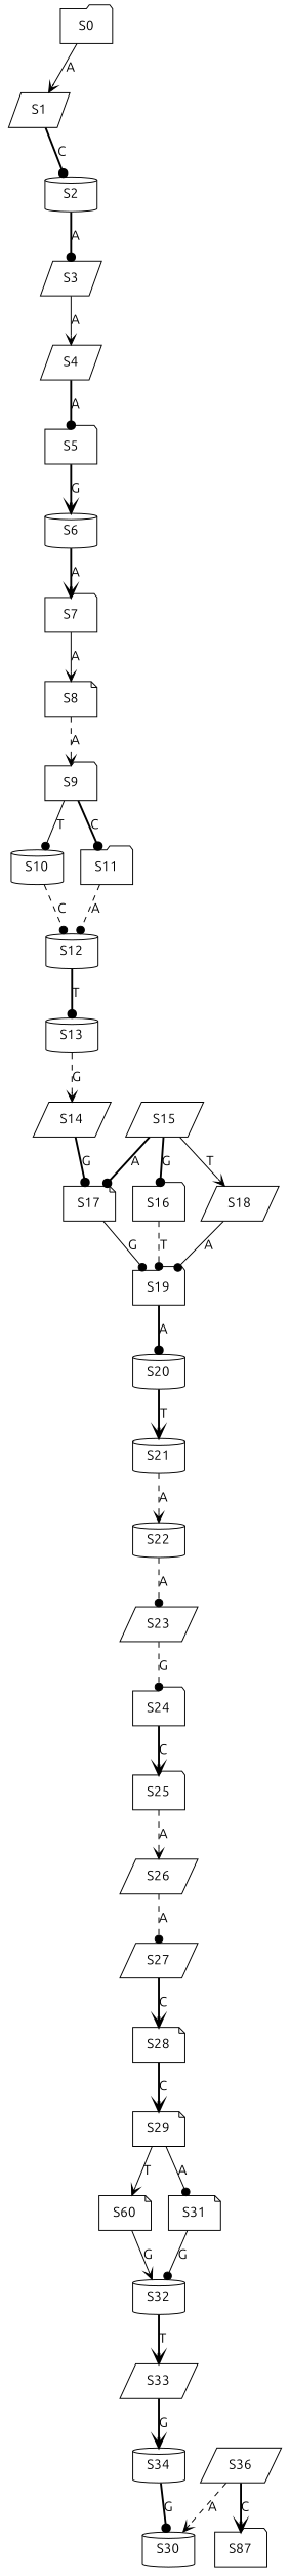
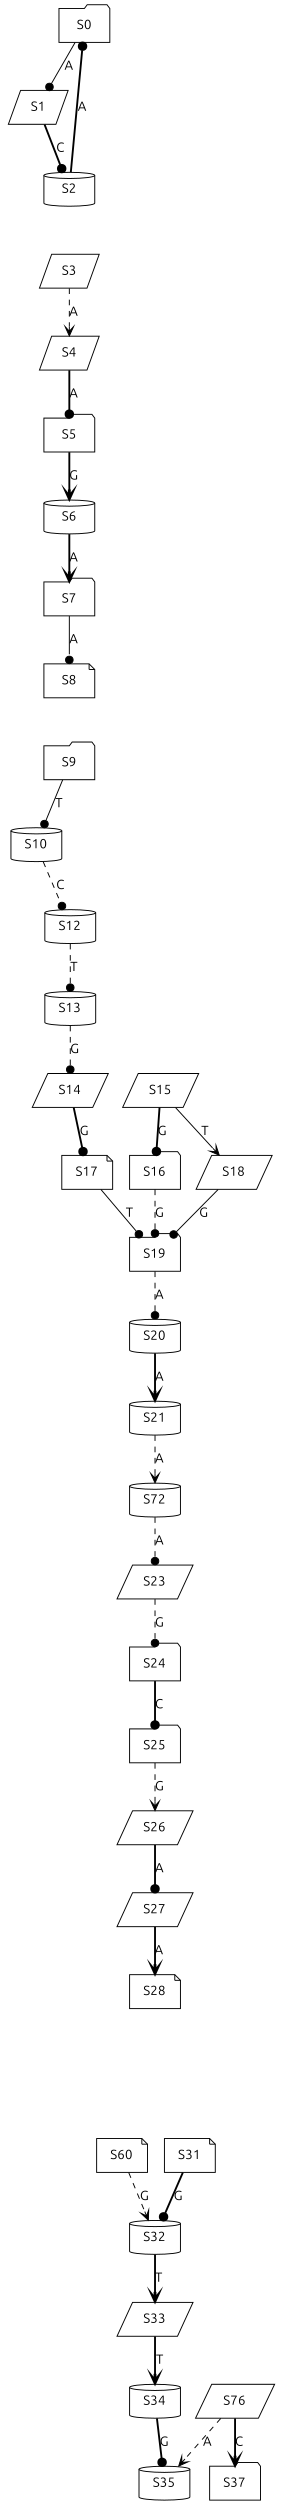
  strict digraph {
    fontname=Ubuntu
    node [fontname=Ubuntu shape=parallelogram]
    edge [arrowhead=dot fontname=Ubuntu style=bold]
    S0 [shape=folder]
    S1
    S2 [shape=cylinder]
    S3
    S4
    S5 [shape=folder]
    S6 [shape=cylinder]
    S7 [shape=folder]
    S8 [shape=note]
    S9 [shape=folder]
    S10 [shape=cylinder]
-   S11 [shape=folder]
    S12 [shape=cylinder]
    S13 [shape=cylinder]
    S14
    S17 [shape=note]
    S16 [shape=folder]
    S15
    S18
    S19 [shape=folder]
    S20 [shape=cylinder]
    S21 [shape=cylinder]
-   S22 [shape=cylinder]
+   S22 [shape=cylinder label=S72]
    S23
    S24 [shape=folder]
    S25 [shape=folder]
    S26
    S27
    S28 [shape=note]
-   S29 [shape=note]
    n31 [label=S60 shape=note]
    S31 [shape=note]
    S32 [shape=cylinder]
    S33
    S34 [shape=cylinder]
-   S35 [shape=cylinder label=S30]
-   S36
-   S37 [shape=folder label=S87]
-   S0 -> S1 [arrowhead=vee label=A style=solid]
+   S35 [shape=cylinder]
+   S36 [label=S76]
+   S37 [shape=folder]
+   S0 -> S1 [label=A style=solid]
    S1 -> S2 [label=C]
-   S2 -> S3 [label=A]
-   S3 -> S4 [arrowhead=vee label=A style=solid]
+   S2 -> S0 [label=A]
+   S3 -> S4 [arrowhead=vee label=A style=dashed]
    S4 -> S5 [label=A]
    S5 -> S6 [arrowhead=vee label=G]
    S6 -> S7 [arrowhead=vee label=A]
-   S7 -> S8 [arrowhead=vee label=A style=solid]
-   S8 -> S9 [arrowhead=vee label=A style=dashed]
+   S7 -> S8 [label=A style=solid]
    S9 -> S10 [label=T style=solid]
-   S9 -> S11 [label=C]
    S10 -> S12 [label=C style=dashed]
-   S11 -> S12 [label=A style=dashed]
-   S12 -> S13 [label=T]
-   S13 -> S14 [arrowhead=vee label=G style=dashed]
+   S12 -> S13 [label=T style=dashed]
+   S13 -> S14 [label=G style=dashed]
    S14 -> S17 [label=G]
-   S17 -> S19 [label=G style=solid]
-   S16 -> S19 [label=T style=dashed]
-   S15 -> S17 [label=A]
+   S17 -> S19 [label=T style=solid]
+   S16 -> S19 [label=G style=dashed]
    S15 -> S16 [label=G]
    S15 -> S18 [arrowhead=vee label=T style=solid]
-   S18 -> S19 [label=A style=solid]
-   S19 -> S20 [label=A]
-   S20 -> S21 [arrowhead=vee label=T]
+   S18 -> S19 [label=G style=solid]
+   S19 -> S20 [label=A style=dashed]
+   S20 -> S21 [arrowhead=vee label=A]
    S21 -> S22 [arrowhead=vee label=A style=dashed]
    S22 -> S23 [label=A style=dashed]
    S23 -> S24 [label=G style=dashed]
-   S24 -> S25 [arrowhead=vee label=C]
-   S25 -> S26 [arrowhead=vee label=A style=dashed]
-   S26 -> S27 [label=A style=dashed]
-   S27 -> S28 [arrowhead=vee label=C]
-   S28 -> S29 [arrowhead=vee label=C]
-   S29 -> n31 [arrowhead=vee label=T style=solid]
-   S29 -> S31 [label=A style=solid]
-   n31 -> S32 [arrowhead=vee label=G style=solid]
-   S31 -> S32 [label=G style=solid]
+   S24 -> S25 [label=C]
+   S25 -> S26 [arrowhead=vee label=G style=dashed]
+   S26 -> S27 [label=A]
+   S27 -> S28 [arrowhead=vee label=A]
+   n31 -> S32 [arrowhead=vee label=G style=dashed]
+   S31 -> S32 [label=G]
    S32 -> S33 [arrowhead=vee label=T]
-   S33 -> S34 [arrowhead=vee label=G]
+   S33 -> S34 [arrowhead=vee label=T]
    S34 -> S35 [label=G]
    S36 -> S35 [arrowhead=vee label=A style=dashed]
    S36 -> S37 [arrowhead=vee label=C]
  }
